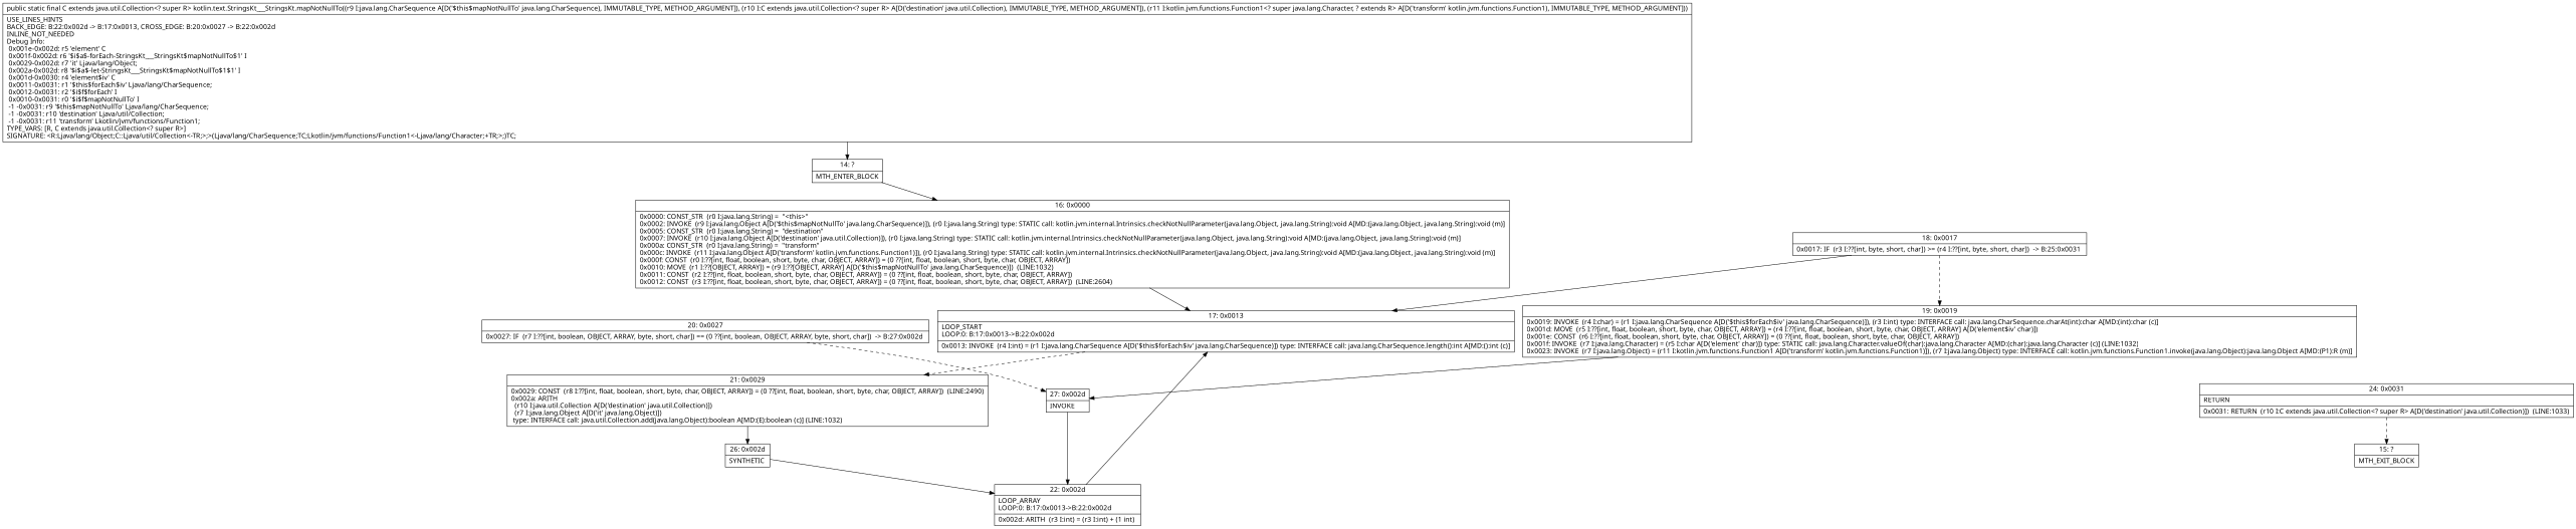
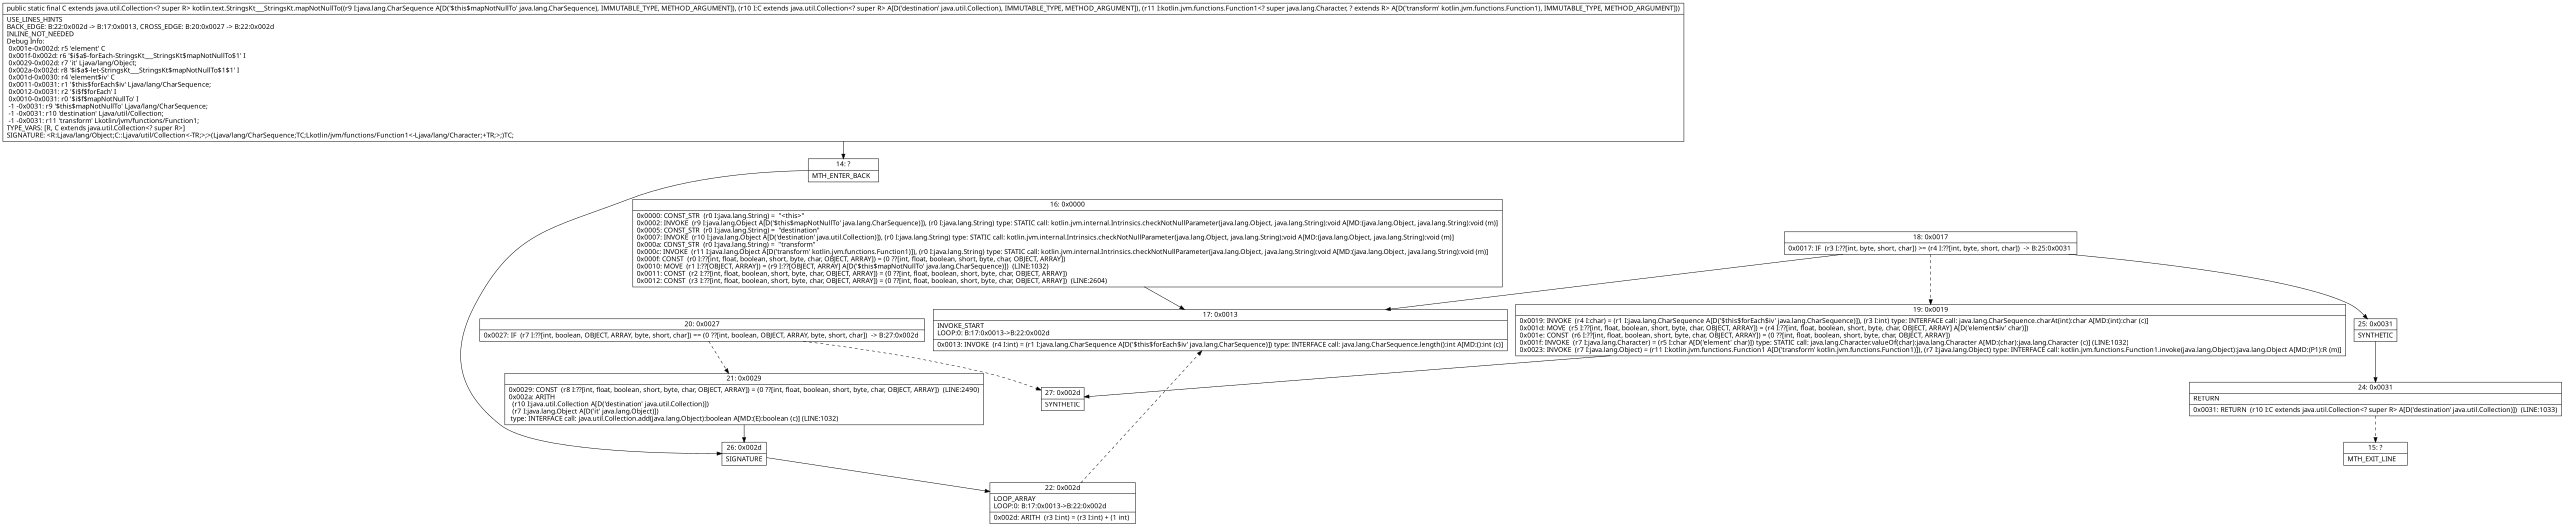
  digraph {
    fontname="Noto Sans"
    node [fontname="Noto Sans" shape=record]
    edge [fontname="Noto Sans"]
-   n1 [label="{14\:\ ?|MTH_ENTER_BLOCK\l}"]
+   n1 [label="{14\:\ ?|MTH_ENTER_BACK\l}"]
    n2 [label="{16\:\ 0x0000|0x0000: CONST_STR  (r0 I:java.lang.String) =  \"\<this\>\" \l0x0002: INVOKE  (r9 I:java.lang.Object A[D('$this$mapNotNullTo' java.lang.CharSequence)]), (r0 I:java.lang.String) type: STATIC call: kotlin.jvm.internal.Intrinsics.checkNotNullParameter(java.lang.Object, java.lang.String):void A[MD:(java.lang.Object, java.lang.String):void (m)]\l0x0005: CONST_STR  (r0 I:java.lang.String) =  \"destination\" \l0x0007: INVOKE  (r10 I:java.lang.Object A[D('destination' java.util.Collection)]), (r0 I:java.lang.String) type: STATIC call: kotlin.jvm.internal.Intrinsics.checkNotNullParameter(java.lang.Object, java.lang.String):void A[MD:(java.lang.Object, java.lang.String):void (m)]\l0x000a: CONST_STR  (r0 I:java.lang.String) =  \"transform\" \l0x000c: INVOKE  (r11 I:java.lang.Object A[D('transform' kotlin.jvm.functions.Function1)]), (r0 I:java.lang.String) type: STATIC call: kotlin.jvm.internal.Intrinsics.checkNotNullParameter(java.lang.Object, java.lang.String):void A[MD:(java.lang.Object, java.lang.String):void (m)]\l0x000f: CONST  (r0 I:??[int, float, boolean, short, byte, char, OBJECT, ARRAY]) = (0 ??[int, float, boolean, short, byte, char, OBJECT, ARRAY]) \l0x0010: MOVE  (r1 I:??[OBJECT, ARRAY]) = (r9 I:??[OBJECT, ARRAY] A[D('$this$mapNotNullTo' java.lang.CharSequence)])  (LINE:1032)\l0x0011: CONST  (r2 I:??[int, float, boolean, short, byte, char, OBJECT, ARRAY]) = (0 ??[int, float, boolean, short, byte, char, OBJECT, ARRAY]) \l0x0012: CONST  (r3 I:??[int, float, boolean, short, byte, char, OBJECT, ARRAY]) = (0 ??[int, float, boolean, short, byte, char, OBJECT, ARRAY])  (LINE:2604)\l}"]
-   n3 [label="{17\:\ 0x0013|LOOP_START\lLOOP:0: B:17:0x0013\-\>B:22:0x002d\l|0x0013: INVOKE  (r4 I:int) = (r1 I:java.lang.CharSequence A[D('$this$forEach$iv' java.lang.CharSequence)]) type: INTERFACE call: java.lang.CharSequence.length():int A[MD:():int (c)]\l}"]
+   n3 [label="{17\:\ 0x0013|INVOKE_START\lLOOP:0: B:17:0x0013\-\>B:22:0x002d\l|0x0013: INVOKE  (r4 I:int) = (r1 I:java.lang.CharSequence A[D('$this$forEach$iv' java.lang.CharSequence)]) type: INTERFACE call: java.lang.CharSequence.length():int A[MD:():int (c)]\l}"]
    n4 [label="{18\:\ 0x0017|0x0017: IF  (r3 I:??[int, byte, short, char]) \>= (r4 I:??[int, byte, short, char])  \-\> B:25:0x0031 \l}"]
    n5 [label="{19\:\ 0x0019|0x0019: INVOKE  (r4 I:char) = (r1 I:java.lang.CharSequence A[D('$this$forEach$iv' java.lang.CharSequence)]), (r3 I:int) type: INTERFACE call: java.lang.CharSequence.charAt(int):char A[MD:(int):char (c)]\l0x001d: MOVE  (r5 I:??[int, float, boolean, short, byte, char, OBJECT, ARRAY]) = (r4 I:??[int, float, boolean, short, byte, char, OBJECT, ARRAY] A[D('element$iv' char)]) \l0x001e: CONST  (r6 I:??[int, float, boolean, short, byte, char, OBJECT, ARRAY]) = (0 ??[int, float, boolean, short, byte, char, OBJECT, ARRAY]) \l0x001f: INVOKE  (r7 I:java.lang.Character) = (r5 I:char A[D('element' char)]) type: STATIC call: java.lang.Character.valueOf(char):java.lang.Character A[MD:(char):java.lang.Character (c)] (LINE:1032)\l0x0023: INVOKE  (r7 I:java.lang.Object) = (r11 I:kotlin.jvm.functions.Function1 A[D('transform' kotlin.jvm.functions.Function1)]), (r7 I:java.lang.Object) type: INTERFACE call: kotlin.jvm.functions.Function1.invoke(java.lang.Object):java.lang.Object A[MD:(P1):R (m)]\l}"]
-   n7 [label="{27\:\ 0x002d|INVOKE\l}"]
+   n6 [label="{25\:\ 0x0031|SYNTHETIC\l}"]
+   n7 [label="{27\:\ 0x002d|SYNTHETIC\l}"]
    n8 [label="{24\:\ 0x0031|RETURN\l|0x0031: RETURN  (r10 I:C extends java.util.Collection\<? super R\> A[D('destination' java.util.Collection)])  (LINE:1033)\l}"]
    n9 [label="{20\:\ 0x0027|0x0027: IF  (r7 I:??[int, boolean, OBJECT, ARRAY, byte, short, char]) == (0 ??[int, boolean, OBJECT, ARRAY, byte, short, char])  \-\> B:27:0x002d \l}"]
    n10 [label="{21\:\ 0x0029|0x0029: CONST  (r8 I:??[int, float, boolean, short, byte, char, OBJECT, ARRAY]) = (0 ??[int, float, boolean, short, byte, char, OBJECT, ARRAY])  (LINE:2490)\l0x002a: ARITH  \l  (r10 I:java.util.Collection A[D('destination' java.util.Collection)])\l  (r7 I:java.lang.Object A[D('it' java.lang.Object)])\l type: INTERFACE call: java.util.Collection.add(java.lang.Object):boolean A[MD:(E):boolean (c)] (LINE:1032)\l}"]
-   n11 [label="{26\:\ 0x002d|SYNTHETIC\l}"]
+   n11 [label="{26\:\ 0x002d|SIGNATURE\l}"]
    n12 [label="{22\:\ 0x002d|LOOP_ARRAY\lLOOP:0: B:17:0x0013\-\>B:22:0x002d\l|0x002d: ARITH  (r3 I:int) = (r3 I:int) + (1 int) \l}"]
-   n13 [label="{15\:\ ?|MTH_EXIT_BLOCK\l}"]
+   n13 [label="{15\:\ ?|MTH_EXIT_LINE\l}"]
    n14 [label="{public static final C extends java.util.Collection\<? super R\> kotlin.text.StringsKt___StringsKt.mapNotNullTo((r9 I:java.lang.CharSequence A[D('$this$mapNotNullTo' java.lang.CharSequence), IMMUTABLE_TYPE, METHOD_ARGUMENT]), (r10 I:C extends java.util.Collection\<? super R\> A[D('destination' java.util.Collection), IMMUTABLE_TYPE, METHOD_ARGUMENT]), (r11 I:kotlin.jvm.functions.Function1\<? super java.lang.Character, ? extends R\> A[D('transform' kotlin.jvm.functions.Function1), IMMUTABLE_TYPE, METHOD_ARGUMENT]))  | USE_LINES_HINTS\lBACK_EDGE: B:22:0x002d \-\> B:17:0x0013, CROSS_EDGE: B:20:0x0027 \-\> B:22:0x002d\lINLINE_NOT_NEEDED\lDebug Info:\l  0x001e\-0x002d: r5 'element' C\l  0x001f\-0x002d: r6 '$i$a$\-forEach\-StringsKt___StringsKt$mapNotNullTo$1' I\l  0x0029\-0x002d: r7 'it' Ljava\/lang\/Object;\l  0x002a\-0x002d: r8 '$i$a$\-let\-StringsKt___StringsKt$mapNotNullTo$1$1' I\l  0x001d\-0x0030: r4 'element$iv' C\l  0x0011\-0x0031: r1 '$this$forEach$iv' Ljava\/lang\/CharSequence;\l  0x0012\-0x0031: r2 '$i$f$forEach' I\l  0x0010\-0x0031: r0 '$i$f$mapNotNullTo' I\l  \-1 \-0x0031: r9 '$this$mapNotNullTo' Ljava\/lang\/CharSequence;\l  \-1 \-0x0031: r10 'destination' Ljava\/util\/Collection;\l  \-1 \-0x0031: r11 'transform' Lkotlin\/jvm\/functions\/Function1;\lTYPE_VARS: [R, C extends java.util.Collection\<? super R\>]\lSIGNATURE: \<R:Ljava\/lang\/Object;C::Ljava\/util\/Collection\<\-TR;\>;\>(Ljava\/lang\/CharSequence;TC;Lkotlin\/jvm\/functions\/Function1\<\-Ljava\/lang\/Character;+TR;\>;)TC;\l}"]
-   n1 -> n2
+   n1 -> n11
    n2 -> n3
    n4 -> n3
    n4 -> n5 [style=dashed]
+   n4 -> n6
    n5 -> n7
-   n7 -> n12
+   n6 -> n8
    n8 -> n13 [style=dashed]
    n9 -> n7 [style=dashed]
-   n3 -> n10 [style=dashed]
+   n9 -> n10 [style=dashed]
    n10 -> n11
    n11 -> n12
-   n12 -> n3
+   n12 -> n3 [style=dashed]
    n14 -> n1
  }
